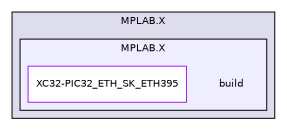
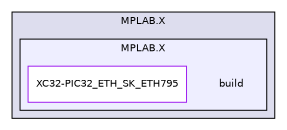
  digraph {
    compound=true
    node [fontname=Helvetica fontsize=10]
    n1 [label=build shape=plaintext color=blue]
-   n2 [color=purple fillcolor=white label="XC32-PIC32_ETH_SK_ETH395" shape=box style=filled]
+   n2 [color=purple fillcolor=white label="XC32-PIC32_ETH_SK_ETH795" shape=box style=filled]
    subgraph cluster_1 {
      bgcolor="#ddddee"
      fontname=Helvetica
      fontsize=10
      label="MPLAB.X"
      pencolor=black
      subgraph cluster_2 {
        bgcolor="#eeeeff"
        fontname=Helvetica
        fontsize=10
        pencolor=black
        n1
        n2
      }
    }
  }
